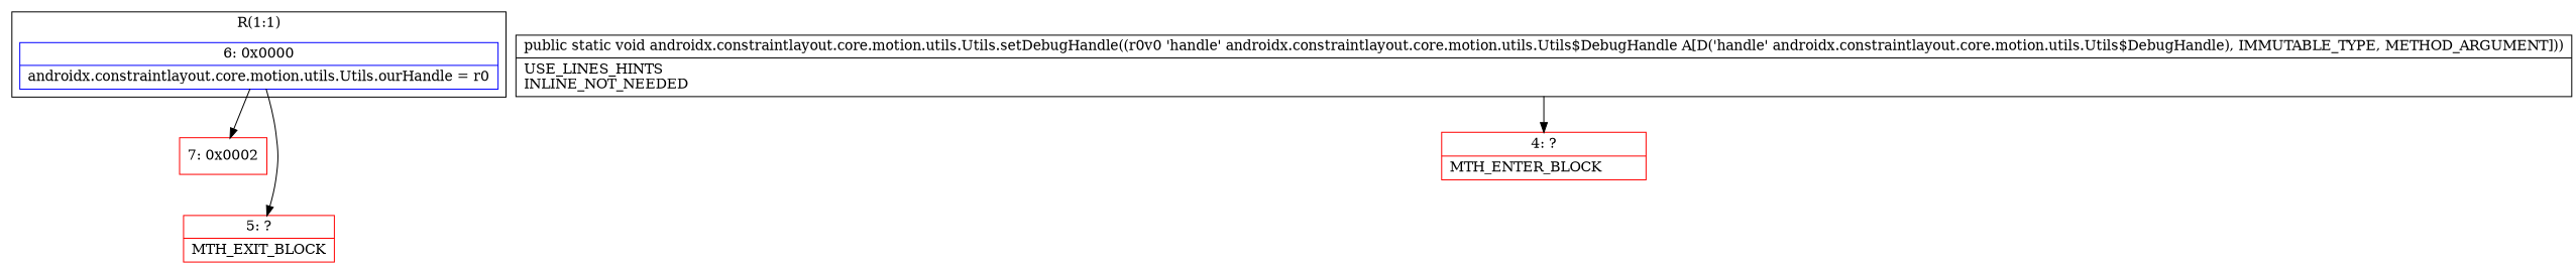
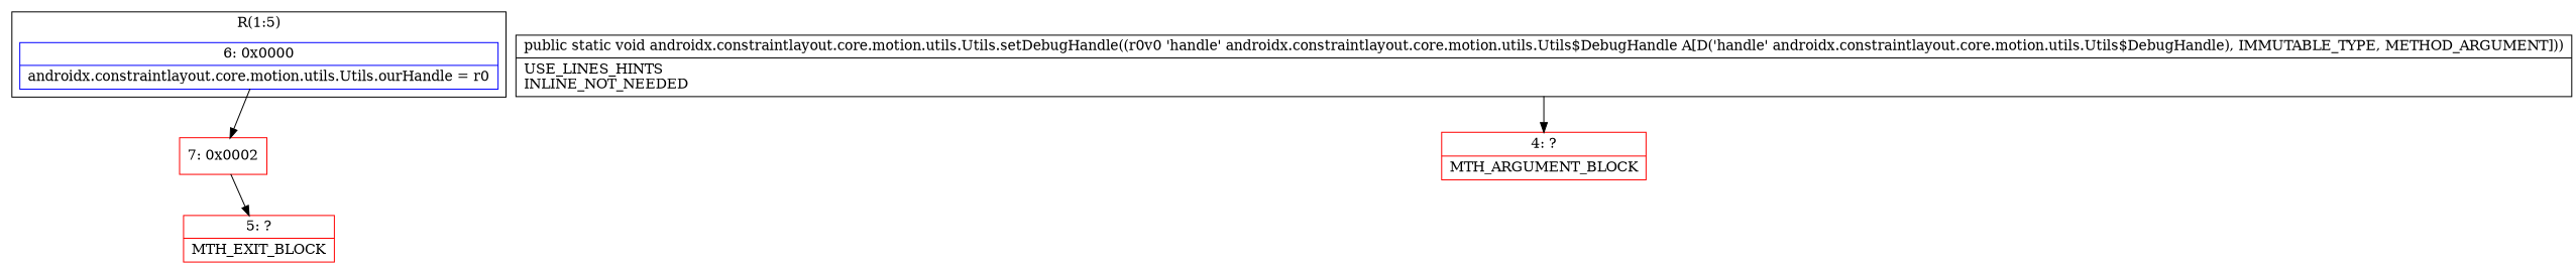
  digraph {
    node [color=red shape=record]
    n1 [color=blue label="{6\:\ 0x0000|androidx.constraintlayout.core.motion.utils.Utils.ourHandle = r0\l}"]
    n2 [label="{7\:\ 0x0002}"]
    n3 [label="{5\:\ ?|MTH_EXIT_BLOCK\l}"]
-   n4 [label="{4\:\ ?|MTH_ENTER_BLOCK\l}"]
+   n4 [label="{4\:\ ?|MTH_ARGUMENT_BLOCK\l}"]
    n5 [label="{public static void androidx.constraintlayout.core.motion.utils.Utils.setDebugHandle((r0v0 'handle' androidx.constraintlayout.core.motion.utils.Utils$DebugHandle A[D('handle' androidx.constraintlayout.core.motion.utils.Utils$DebugHandle), IMMUTABLE_TYPE, METHOD_ARGUMENT]))  | USE_LINES_HINTS\lINLINE_NOT_NEEDED\l}" color=""]
    subgraph cluster_1 {
-     label="R(1:1)"
+     label="R(1:5)"
      n1
    }
    n1 -> n2
-   n1 -> n3
+   n2 -> n3
    n5 -> n4
  }
